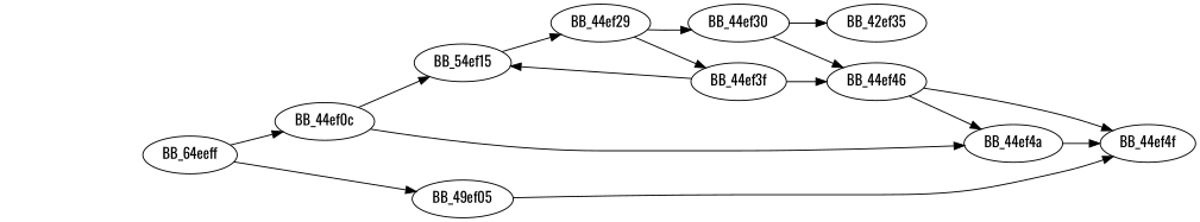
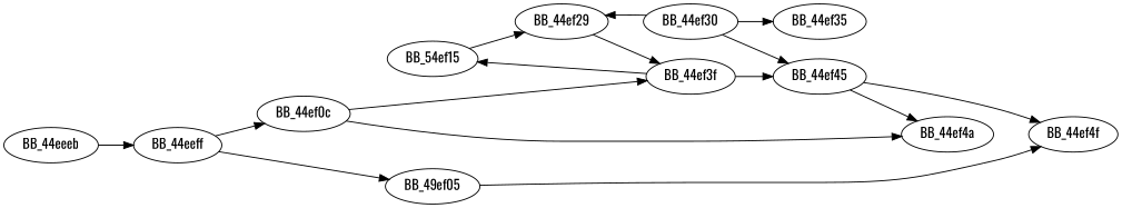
  digraph {
    fontname=Oswald
    rankdir=LR
    node [fontname=Oswald]
    edge [fontname=Oswald]
-   BB_44eeff [label=BB_64eeff]
+   BB_44eeeb
+   BB_44eeff
    BB_44ef0c
    n4 [label=BB_49ef05]
    n5 [label=BB_54ef15]
    BB_44ef4a
    BB_44ef4f
    n8 [label=BB_44ef29]
    BB_44ef30
    BB_44ef3f
-   BB_44ef35 [label=BB_42ef35]
-   BB_44ef45 [label=BB_44ef46]
+   BB_44ef35
+   BB_44ef45
+   BB_44eeeb -> BB_44eeff
    BB_44eeff -> BB_44ef0c
    BB_44eeff -> n4
-   BB_44ef0c -> n5
+   BB_44ef0c -> BB_44ef3f
    BB_44ef0c -> BB_44ef4a
    n4 -> BB_44ef4f
    n5 -> n8
-   BB_44ef4a -> BB_44ef4f
-   n8 -> BB_44ef30
+   BB_44ef30 -> n8
    n8 -> BB_44ef3f
    BB_44ef30 -> BB_44ef35
    BB_44ef30 -> BB_44ef45
    BB_44ef3f -> n5
    BB_44ef3f -> BB_44ef45
    BB_44ef45 -> BB_44ef4a
    BB_44ef45 -> BB_44ef4f
  }
